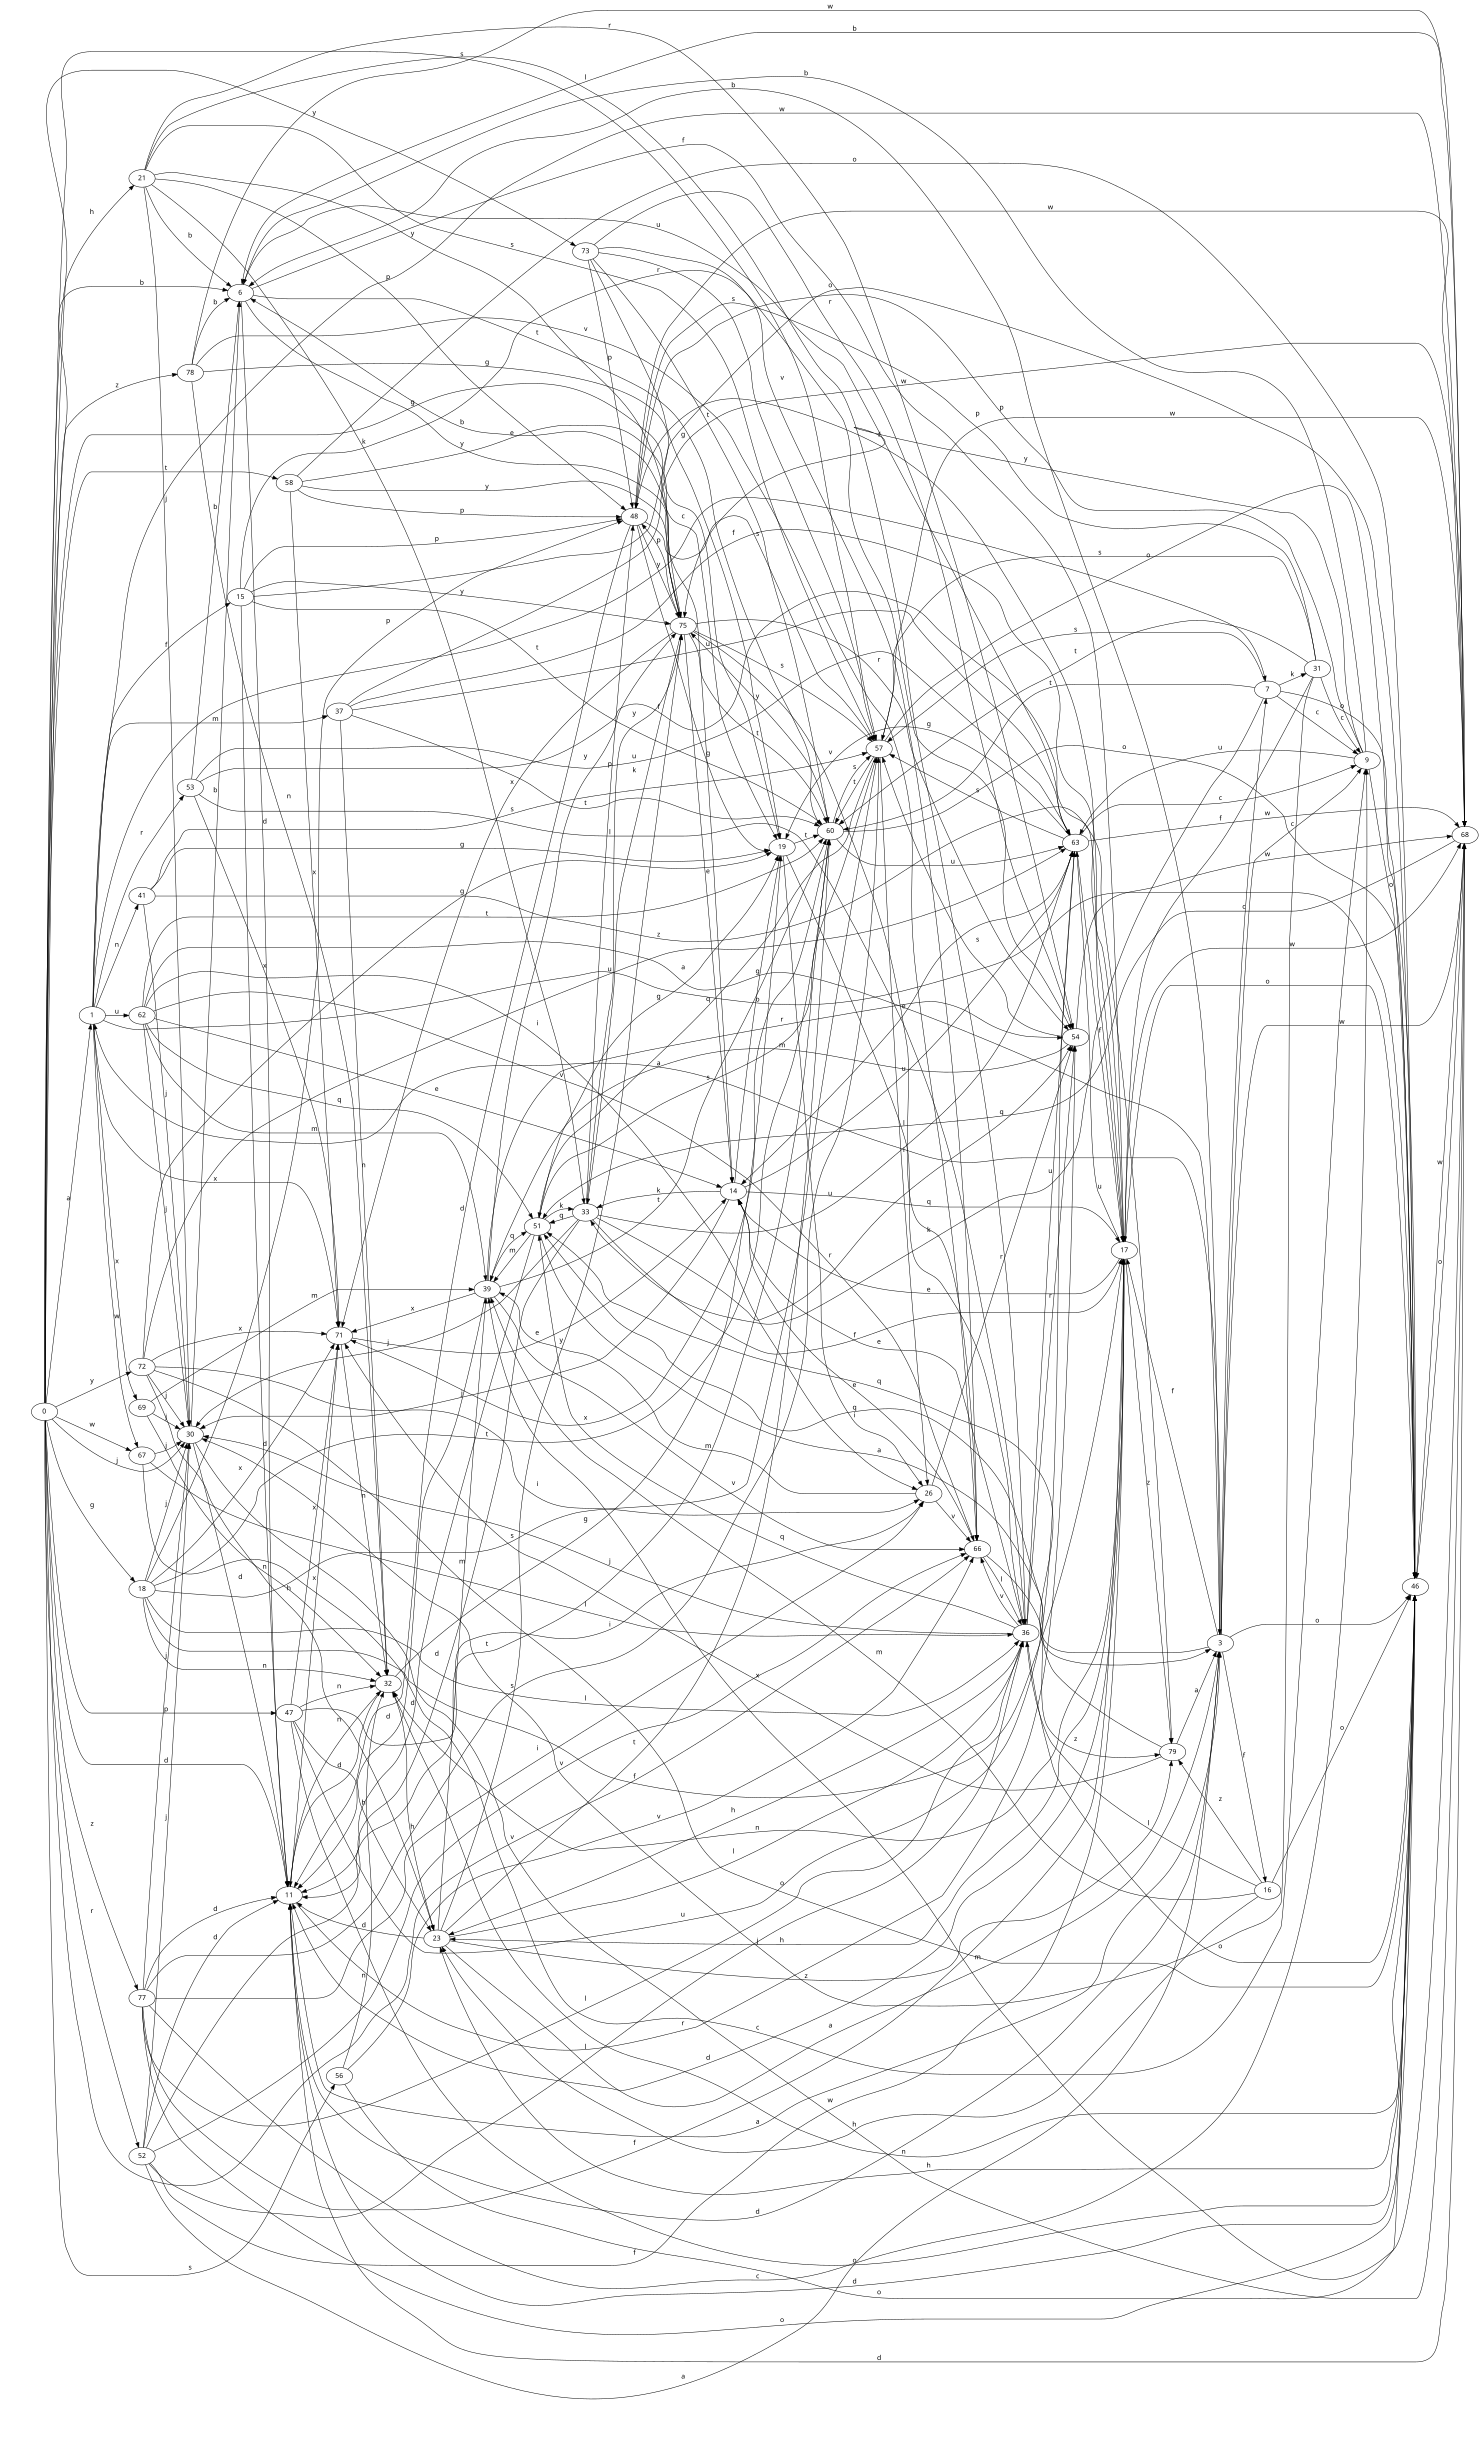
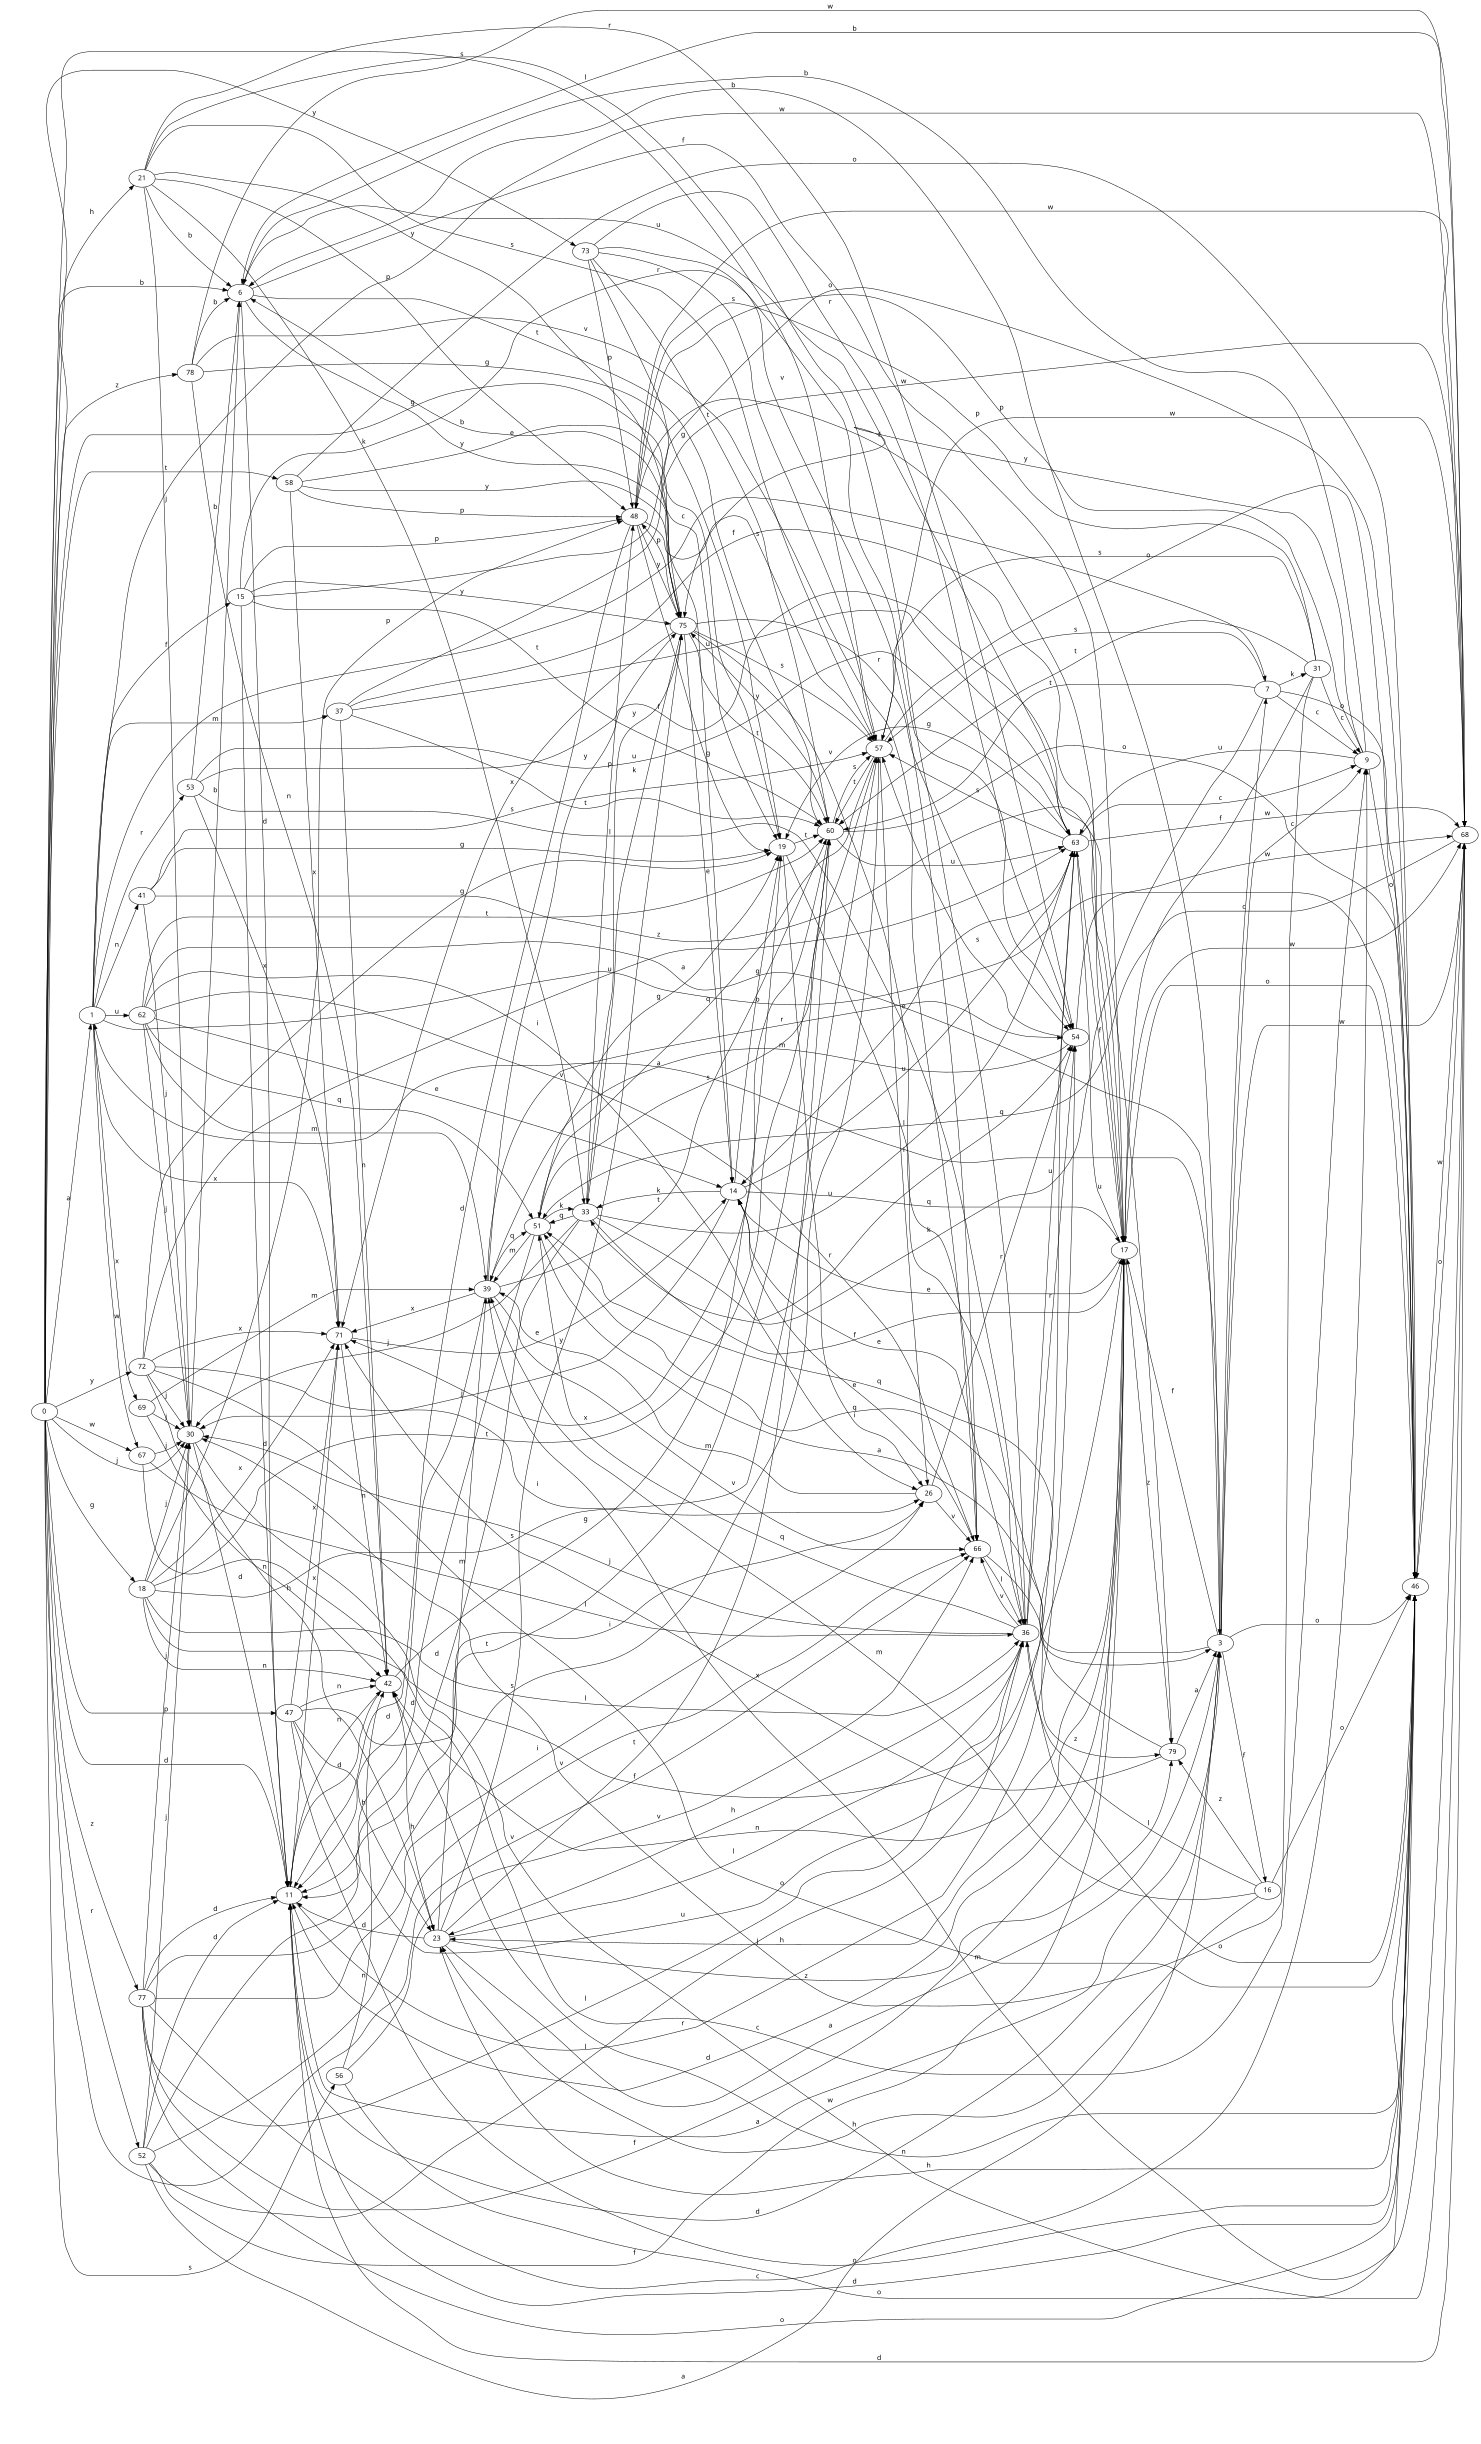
  strict digraph {
    fontname="Noto Sans"
    rankdir=LR
    node [fontname="Noto Sans"]
    edge [fontname="Noto Sans"]
    0
    1
    6
    11
    18
    19
    21
    30
    47
    52
    56
    57
    58
    66
    67
    72
    73
    77
    78
    7
    15
    37
    41
    46
    53
    62
    68
    69
    71
    17
    60
    63
    75
    3
-   42 [label=32]
+   42
    54
    48
    36
    26
    33
    23
    51
    14
    79
    9
    31
    39
    16
    0 -> 1 [label=a]
    0 -> 6 [label=b]
    0 -> 11 [label=d]
    0 -> 18 [label=g]
    0 -> 19 [label=g]
    0 -> 21 [label=h]
    0 -> 30 [label=j]
    0 -> 47 [label=p]
    0 -> 52 [label=r]
    0 -> 56 [label=s]
    0 -> 57 [label=s]
    0 -> 58 [label=t]
    0 -> 66 [label=v]
    0 -> 67 [label=w]
    0 -> 72 [label=y]
    0 -> 73 [label=y]
    0 -> 77 [label=z]
    0 -> 78 [label=z]
    1 -> 67 [label=w]
    1 -> 7 [label=c]
    1 -> 15 [label=f]
    1 -> 37 [label=m]
    1 -> 41 [label=n]
    1 -> 46 [label=o]
    1 -> 53 [label=r]
    1 -> 62 [label=u]
    1 -> 68 [label=w]
    1 -> 69 [label=x]
    1 -> 71 [label=x]
    6 -> 11 [label=d]
    6 -> 17 [label=f]
    6 -> 60 [label=t]
    6 -> 63 [label=u]
    6 -> 75 [label=y]
    11 -> 71 [label=x]
    11 -> 3 [label=a]
    11 -> 42 [label=n]
    11 -> 54 [label=r]
    18 -> 30 [label=j]
    18 -> 57 [label=s]
    18 -> 71 [label=x]
    18 -> 17 [label=f]
    18 -> 60 [label=t]
    18 -> 42 [label=n]
    18 -> 48 [label=p]
    18 -> 36 [label=l]
    19 -> 60 [label=t]
    19 -> 36 [label=l]
    19 -> 26 [label=i]
    21 -> 6 [label=b]
    21 -> 30 [label=j]
    21 -> 57 [label=s]
    21 -> 75 [label=y]
    21 -> 54 [label=r]
    21 -> 48 [label=p]
    21 -> 36 [label=l]
    21 -> 33 [label=k]
    30 -> 6 [label=b]
    30 -> 11 [label=d]
    30 -> 68 [label=w]
    47 -> 46 [label=o]
    47 -> 71 [label=x]
    47 -> 63 [label=u]
    47 -> 42 [label=n]
    47 -> 26 [label=i]
    47 -> 23 [label=h]
    52 -> 11 [label=d]
    52 -> 30 [label=j]
    52 -> 66 [label=v]
    52 -> 17 [label=f]
    52 -> 60 [label=t]
    52 -> 3 [label=a]
    52 -> 36 [label=l]
    56 -> 66 [label=v]
    56 -> 46 [label=o]
    56 -> 42 [label=n]
    57 -> 46 [label=o]
    57 -> 68 [label=w]
    57 -> 60 [label=t]
    57 -> 26 [label=i]
    57 -> 51 [label=q]
    58 -> 46 [label=o]
    58 -> 71 [label=x]
    58 -> 75 [label=y]
    58 -> 48 [label=p]
    58 -> 14 [label=e]
    66 -> 36 [label=l]
    66 -> 14 [label=e]
    66 -> 79 [label=z]
    67 -> 30 [label=j]
    67 -> 36 [label=l]
    67 -> 9 [label=c]
    72 -> 19 [label=g]
    72 -> 30 [label=j]
    72 -> 46 [label=o]
    72 -> 71 [label=x]
    72 -> 63 [label=u]
    72 -> 26 [label=i]
    72 -> 23 [label=h]
    73 -> 19 [label=g]
    73 -> 57 [label=s]
    73 -> 66 [label=v]
    73 -> 60 [label=t]
    73 -> 54 [label=r]
    73 -> 48 [label=p]
    77 -> 11 [label=d]
    77 -> 30 [label=j]
    77 -> 57 [label=s]
    77 -> 46 [label=o]
    77 -> 17 [label=f]
    77 -> 36 [label=l]
    77 -> 26 [label=i]
    77 -> 9 [label=c]
    78 -> 6 [label=b]
    78 -> 19 [label=g]
    78 -> 66 [label=v]
    78 -> 68 [label=w]
    78 -> 42 [label=n]
    7 -> 57 [label=s]
    7 -> 46 [label=o]
    7 -> 60 [label=t]
    7 -> 33 [label=k]
    7 -> 9 [label=c]
    7 -> 31 [label=k]
    15 -> 11 [label=d]
    15 -> 46 [label=o]
    15 -> 60 [label=t]
    15 -> 75 [label=y]
    15 -> 54 [label=r]
    15 -> 48 [label=p]
    37 -> 68 [label=w]
    37 -> 17 [label=f]
    37 -> 60 [label=t]
    37 -> 63 [label=u]
    37 -> 42 [label=n]
    41 -> 19 [label=g]
    41 -> 30 [label=j]
    41 -> 57 [label=s]
    41 -> 79 [label=z]
    46 -> 11 [label=d]
    46 -> 68 [label=w]
    46 -> 42 [label=n]
    46 -> 23 [label=h]
    53 -> 6 [label=b]
    53 -> 71 [label=x]
    53 -> 17 [label=f]
    53 -> 63 [label=u]
    53 -> 36 [label=l]
    62 -> 30 [label=j]
    62 -> 66 [label=v]
    62 -> 60 [label=t]
    62 -> 3 [label=a]
    62 -> 26 [label=i]
    62 -> 51 [label=q]
    62 -> 14 [label=e]
    62 -> 39 [label=m]
    68 -> 6 [label=b]
    68 -> 11 [label=d]
    68 -> 46 [label=o]
    68 -> 51 [label=q]
    68 -> 39 [label=m]
    69 -> 30 [label=j]
    69 -> 42 [label=n]
    69 -> 39 [label=m]
    71 -> 42 [label=n]
    71 -> 14 [label=e]
    17 -> 11 [label=d]
    17 -> 46 [label=o]
    17 -> 68 [label=w]
    17 -> 63 [label=u]
    17 -> 42 [label=n]
    17 -> 23 [label=h]
    17 -> 14 [label=e]
    17 -> 79 [label=z]
    60 -> 57 [label=s]
    60 -> 46 [label=o]
    60 -> 71 [label=x]
    60 -> 63 [label=u]
    60 -> 75 [label=y]
    63 -> 19 [label=g]
    63 -> 57 [label=s]
    63 -> 68 [label=w]
    63 -> 17 [label=f]
    63 -> 14 [label=e]
    63 -> 9 [label=c]
    75 -> 6 [label=b]
    75 -> 57 [label=s]
    75 -> 66 [label=v]
    75 -> 71 [label=x]
    75 -> 60 [label=t]
    75 -> 54 [label=r]
    75 -> 48 [label=p]
    75 -> 33 [label=k]
    75 -> 14 [label=e]
    3 -> 1 [label=a]
    3 -> 6 [label=b]
    3 -> 11 [label=d]
    3 -> 7 [label=c]
    3 -> 46 [label=o]
    3 -> 68 [label=w]
    3 -> 17 [label=f]
    3 -> 51 [label=q]
    3 -> 9 [label=c]
    3 -> 16 [label=f]
    42 -> 11 [label=d]
    42 -> 19 [label=g]
    42 -> 23 [label=h]
    54 -> 57 [label=s]
    54 -> 68 [label=w]
    54 -> 39 [label=m]
    48 -> 11 [label=d]
    48 -> 19 [label=g]
    48 -> 57 [label=s]
    48 -> 68 [label=w]
    48 -> 17 [label=f]
    48 -> 75 [label=y]
    36 -> 30 [label=j]
    36 -> 66 [label=v]
    36 -> 46 [label=o]
    36 -> 63 [label=u]
    36 -> 54 [label=r]
    36 -> 23 [label=h]
    36 -> 51 [label=q]
    36 -> 14 [label=e]
    26 -> 66 [label=v]
    26 -> 54 [label=r]
    26 -> 39 [label=m]
    33 -> 11 [label=d]
    33 -> 30 [label=j]
    33 -> 17 [label=f]
    33 -> 63 [label=u]
    33 -> 75 [label=y]
    33 -> 54 [label=r]
    33 -> 48 [label=p]
    33 -> 51 [label=q]
    23 -> 11 [label=d]
    23 -> 60 [label=t]
    23 -> 75 [label=y]
    23 -> 3 [label=a]
    23 -> 36 [label=l]
    23 -> 79 [label=z]
    23 -> 39 [label=m]
    51 -> 11 [label=d]
    51 -> 19 [label=g]
    51 -> 57 [label=s]
    51 -> 3 [label=a]
    51 -> 33 [label=k]
    51 -> 39 [label=m]
    14 -> 19 [label=g]
    14 -> 30 [label=j]
    14 -> 17 [label=q]
    14 -> 63 [label=u]
    14 -> 33 [label=k]
    79 -> 71 [label=x]
    79 -> 3 [label=a]
    79 -> 51 [label=q]
    9 -> 6 [label=b]
    9 -> 46 [label=o]
    9 -> 63 [label=u]
    9 -> 75 [label=y]
    9 -> 48 [label=p]
    31 -> 30 [label=j]
    31 -> 57 [label=s]
    31 -> 17 [label=f]
    31 -> 60 [label=t]
    31 -> 48 [label=p]
    31 -> 9 [label=c]
    39 -> 11 [label=d]
    39 -> 66 [label=v]
    39 -> 71 [label=x]
    39 -> 60 [label=t]
    39 -> 75 [label=y]
    39 -> 54 [label=r]
    39 -> 51 [label=q]
    16 -> 46 [label=o]
    16 -> 36 [label=l]
    16 -> 23 [label=h]
    16 -> 79 [label=z]
    16 -> 39 [label=m]
  }
